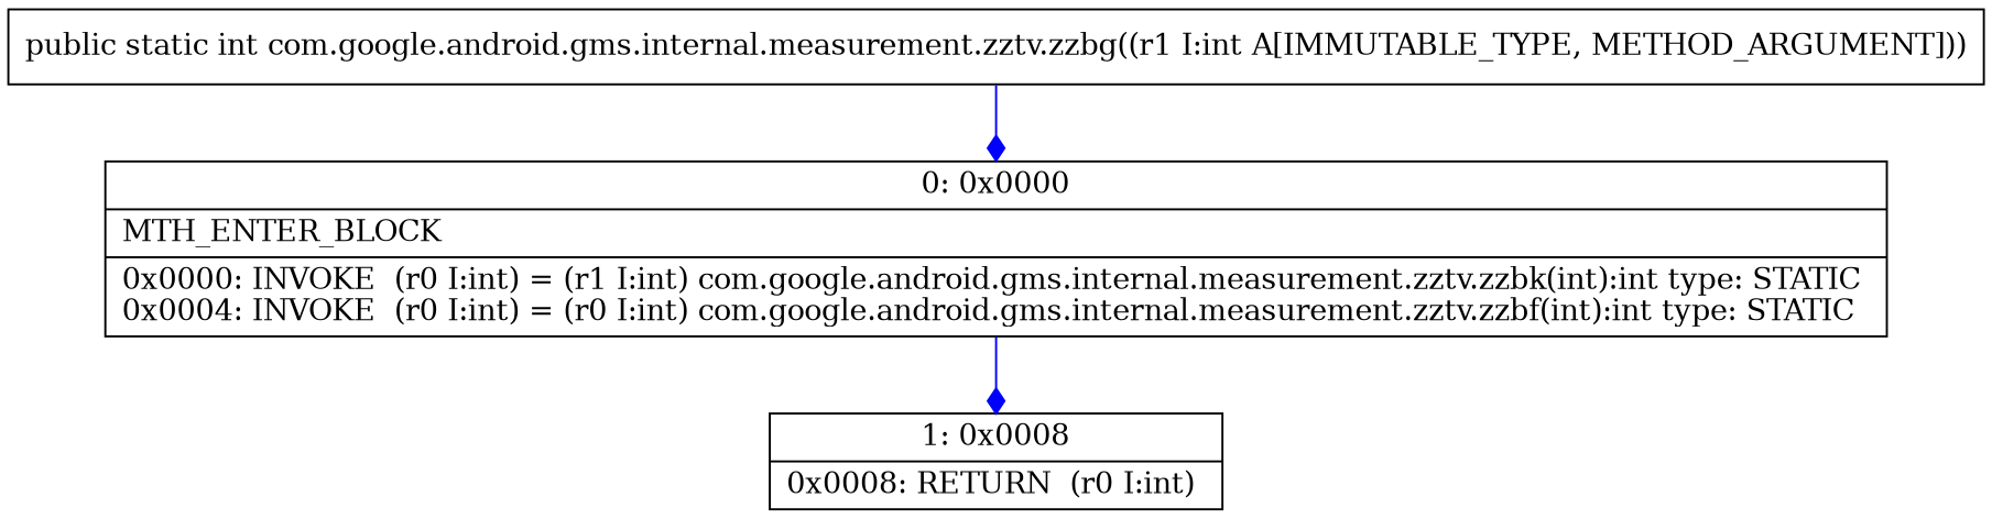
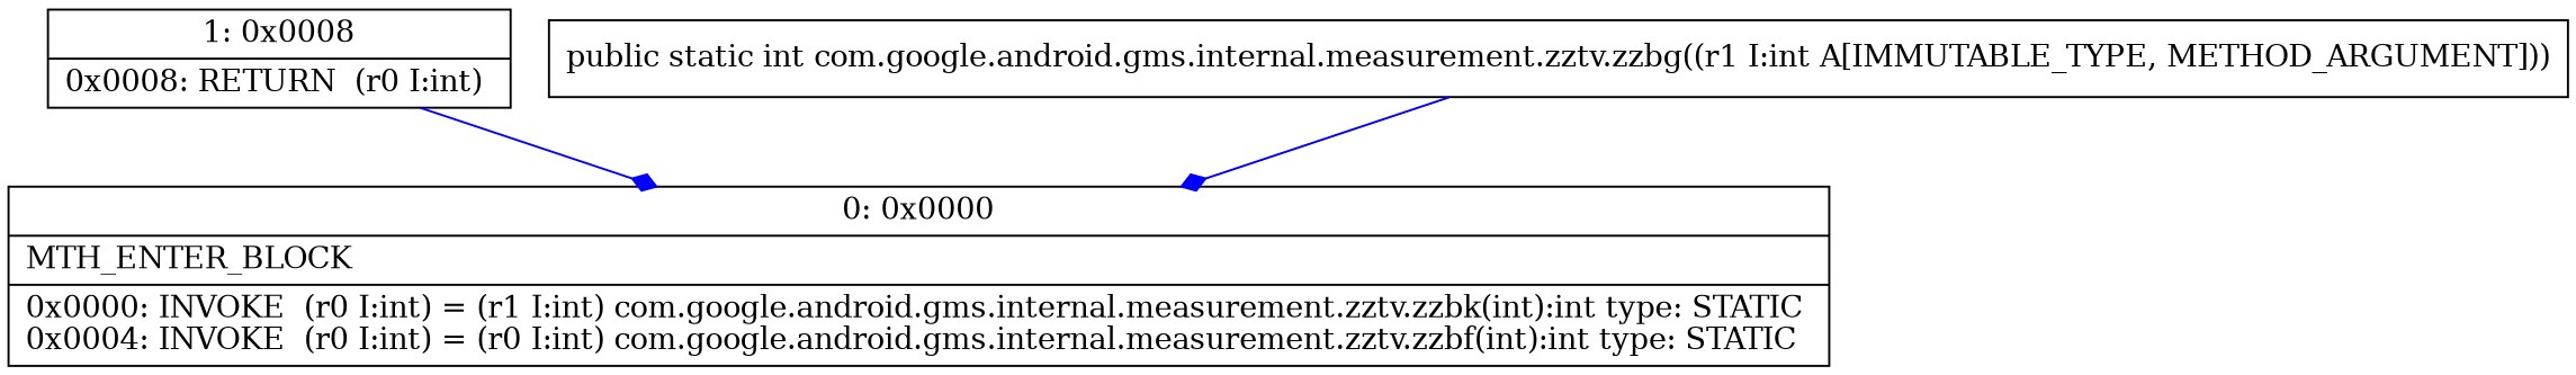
  digraph {
    node [shape=record]
    edge [color=blue arrowhead=diamond]
    n1 [label="{0\:\ 0x0000|MTH_ENTER_BLOCK\l|0x0000: INVOKE  (r0 I:int) = (r1 I:int) com.google.android.gms.internal.measurement.zztv.zzbk(int):int type: STATIC \l0x0004: INVOKE  (r0 I:int) = (r0 I:int) com.google.android.gms.internal.measurement.zztv.zzbf(int):int type: STATIC \l}"]
    n2 [label="{1\:\ 0x0008|0x0008: RETURN  (r0 I:int) \l}"]
    n3 [label="{public static int com.google.android.gms.internal.measurement.zztv.zzbg((r1 I:int A[IMMUTABLE_TYPE, METHOD_ARGUMENT])) }"]
-   n1 -> n2
+   n2 -> n1
    n3 -> n1
  }
